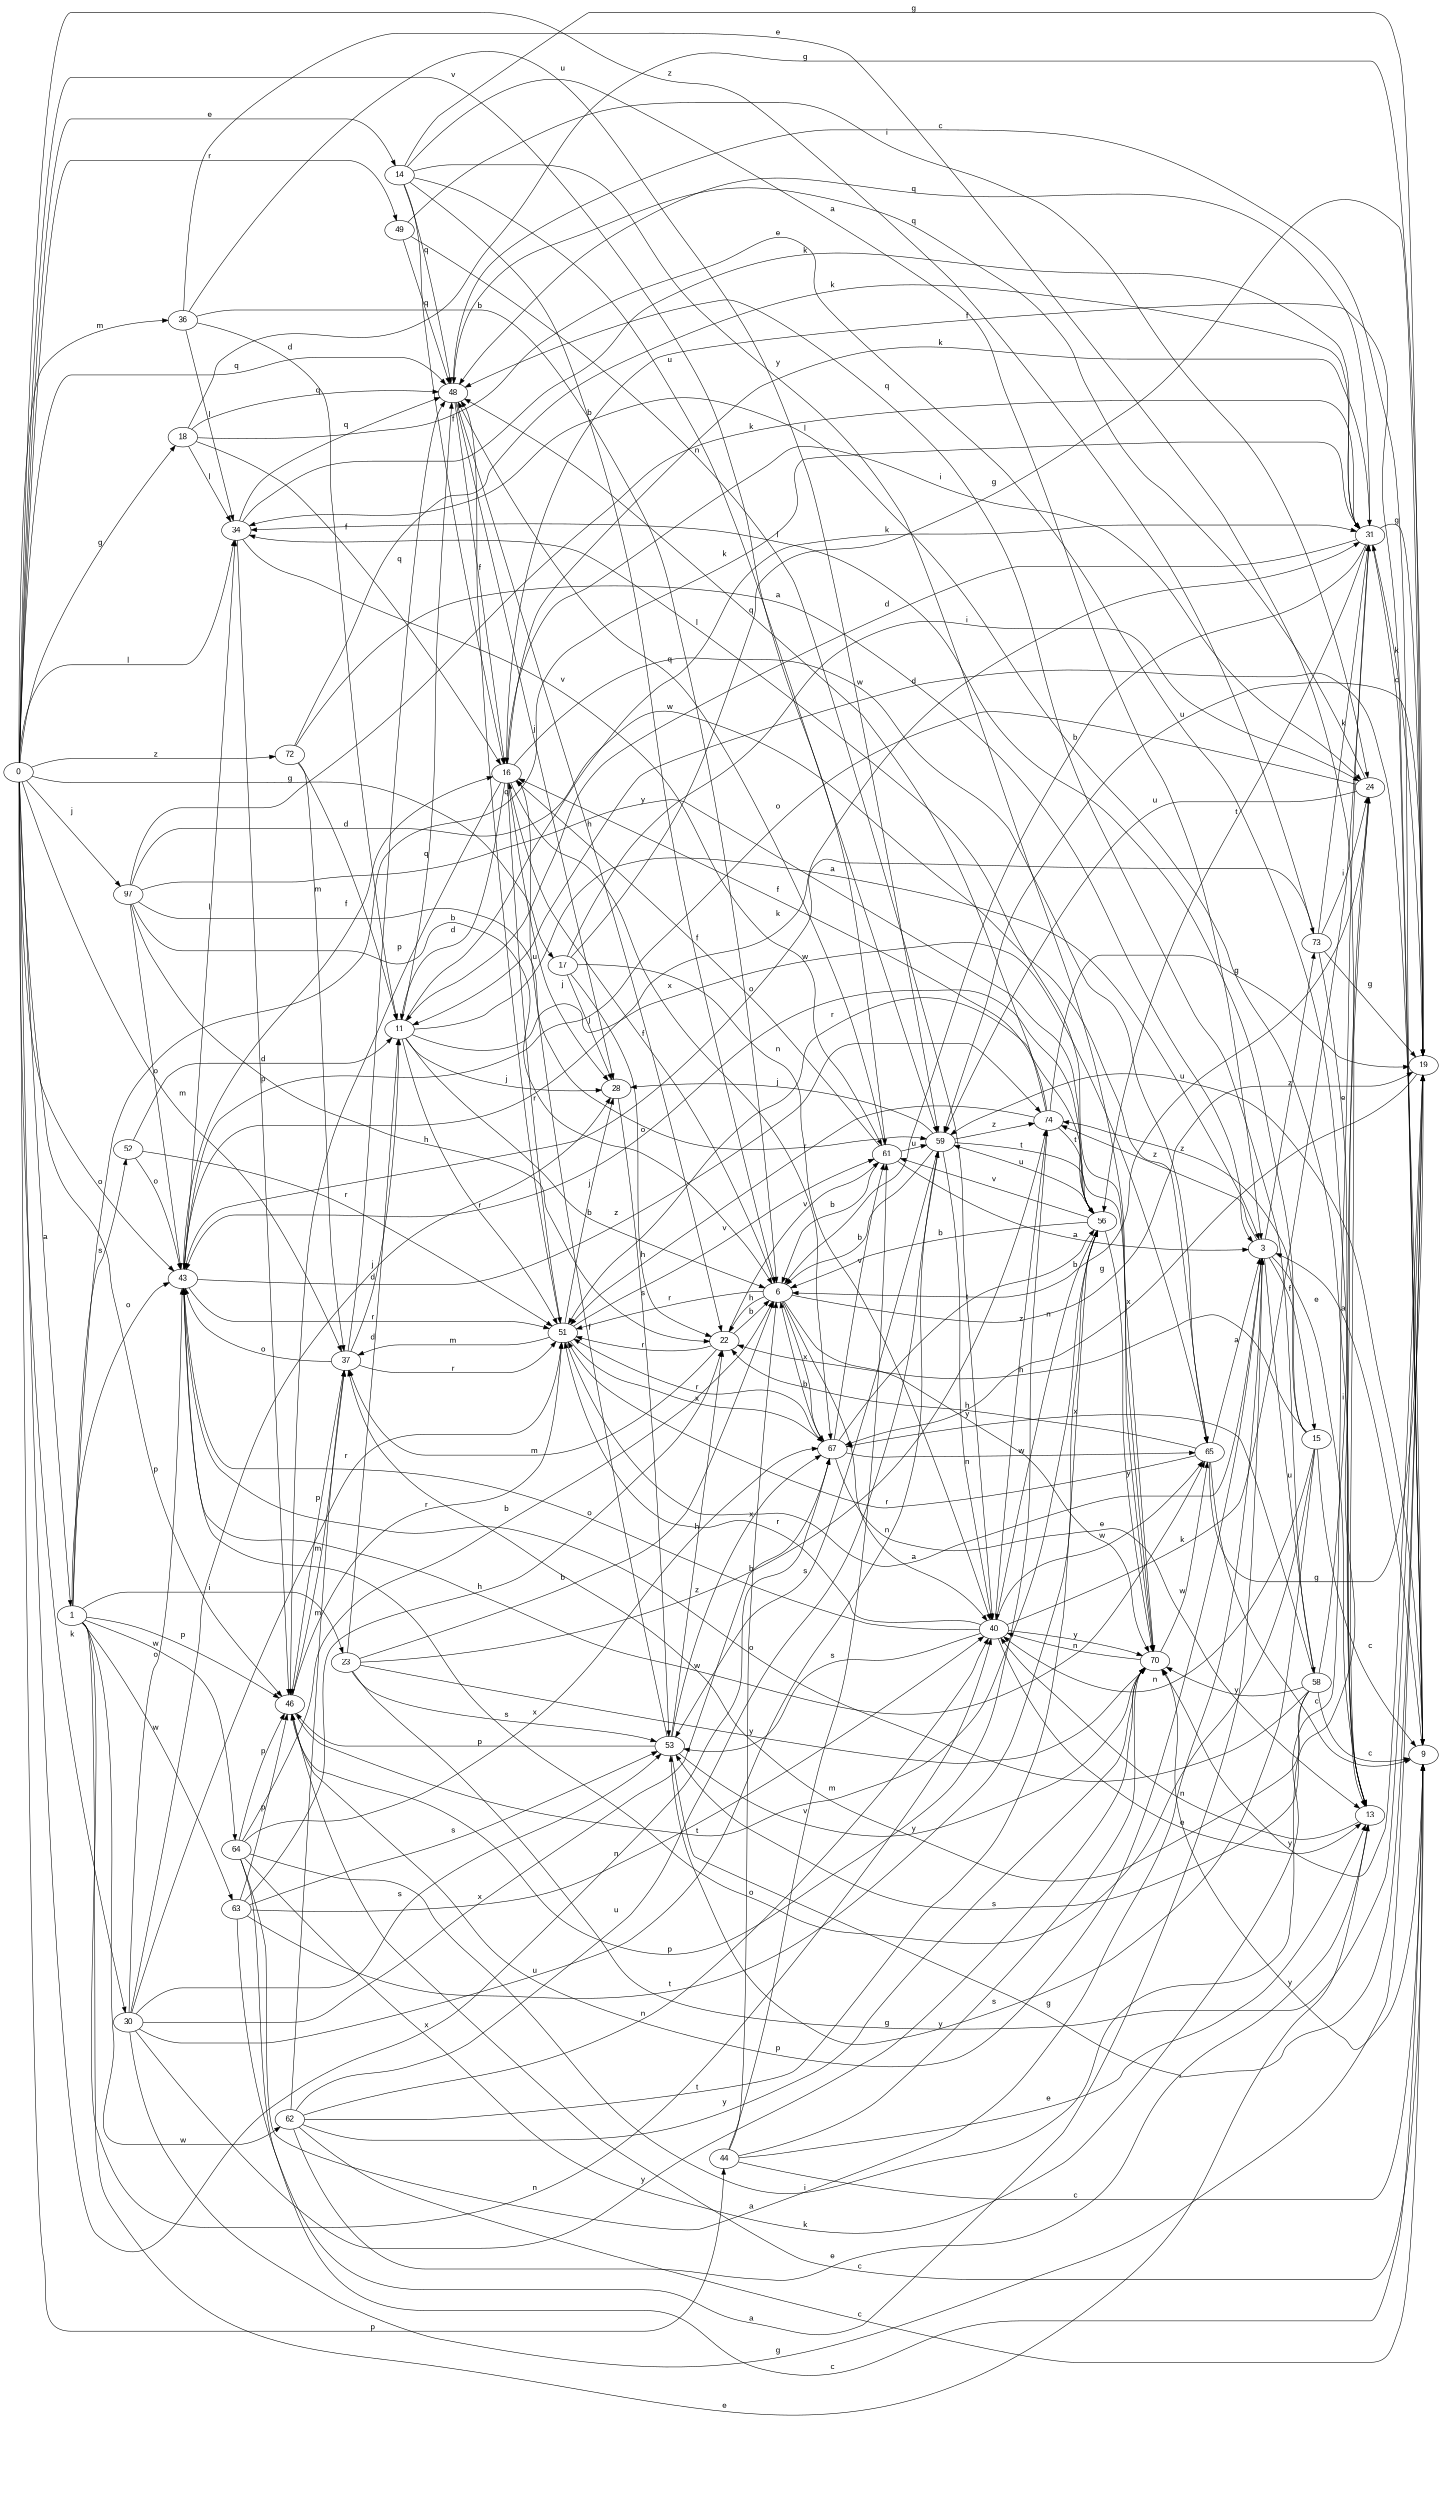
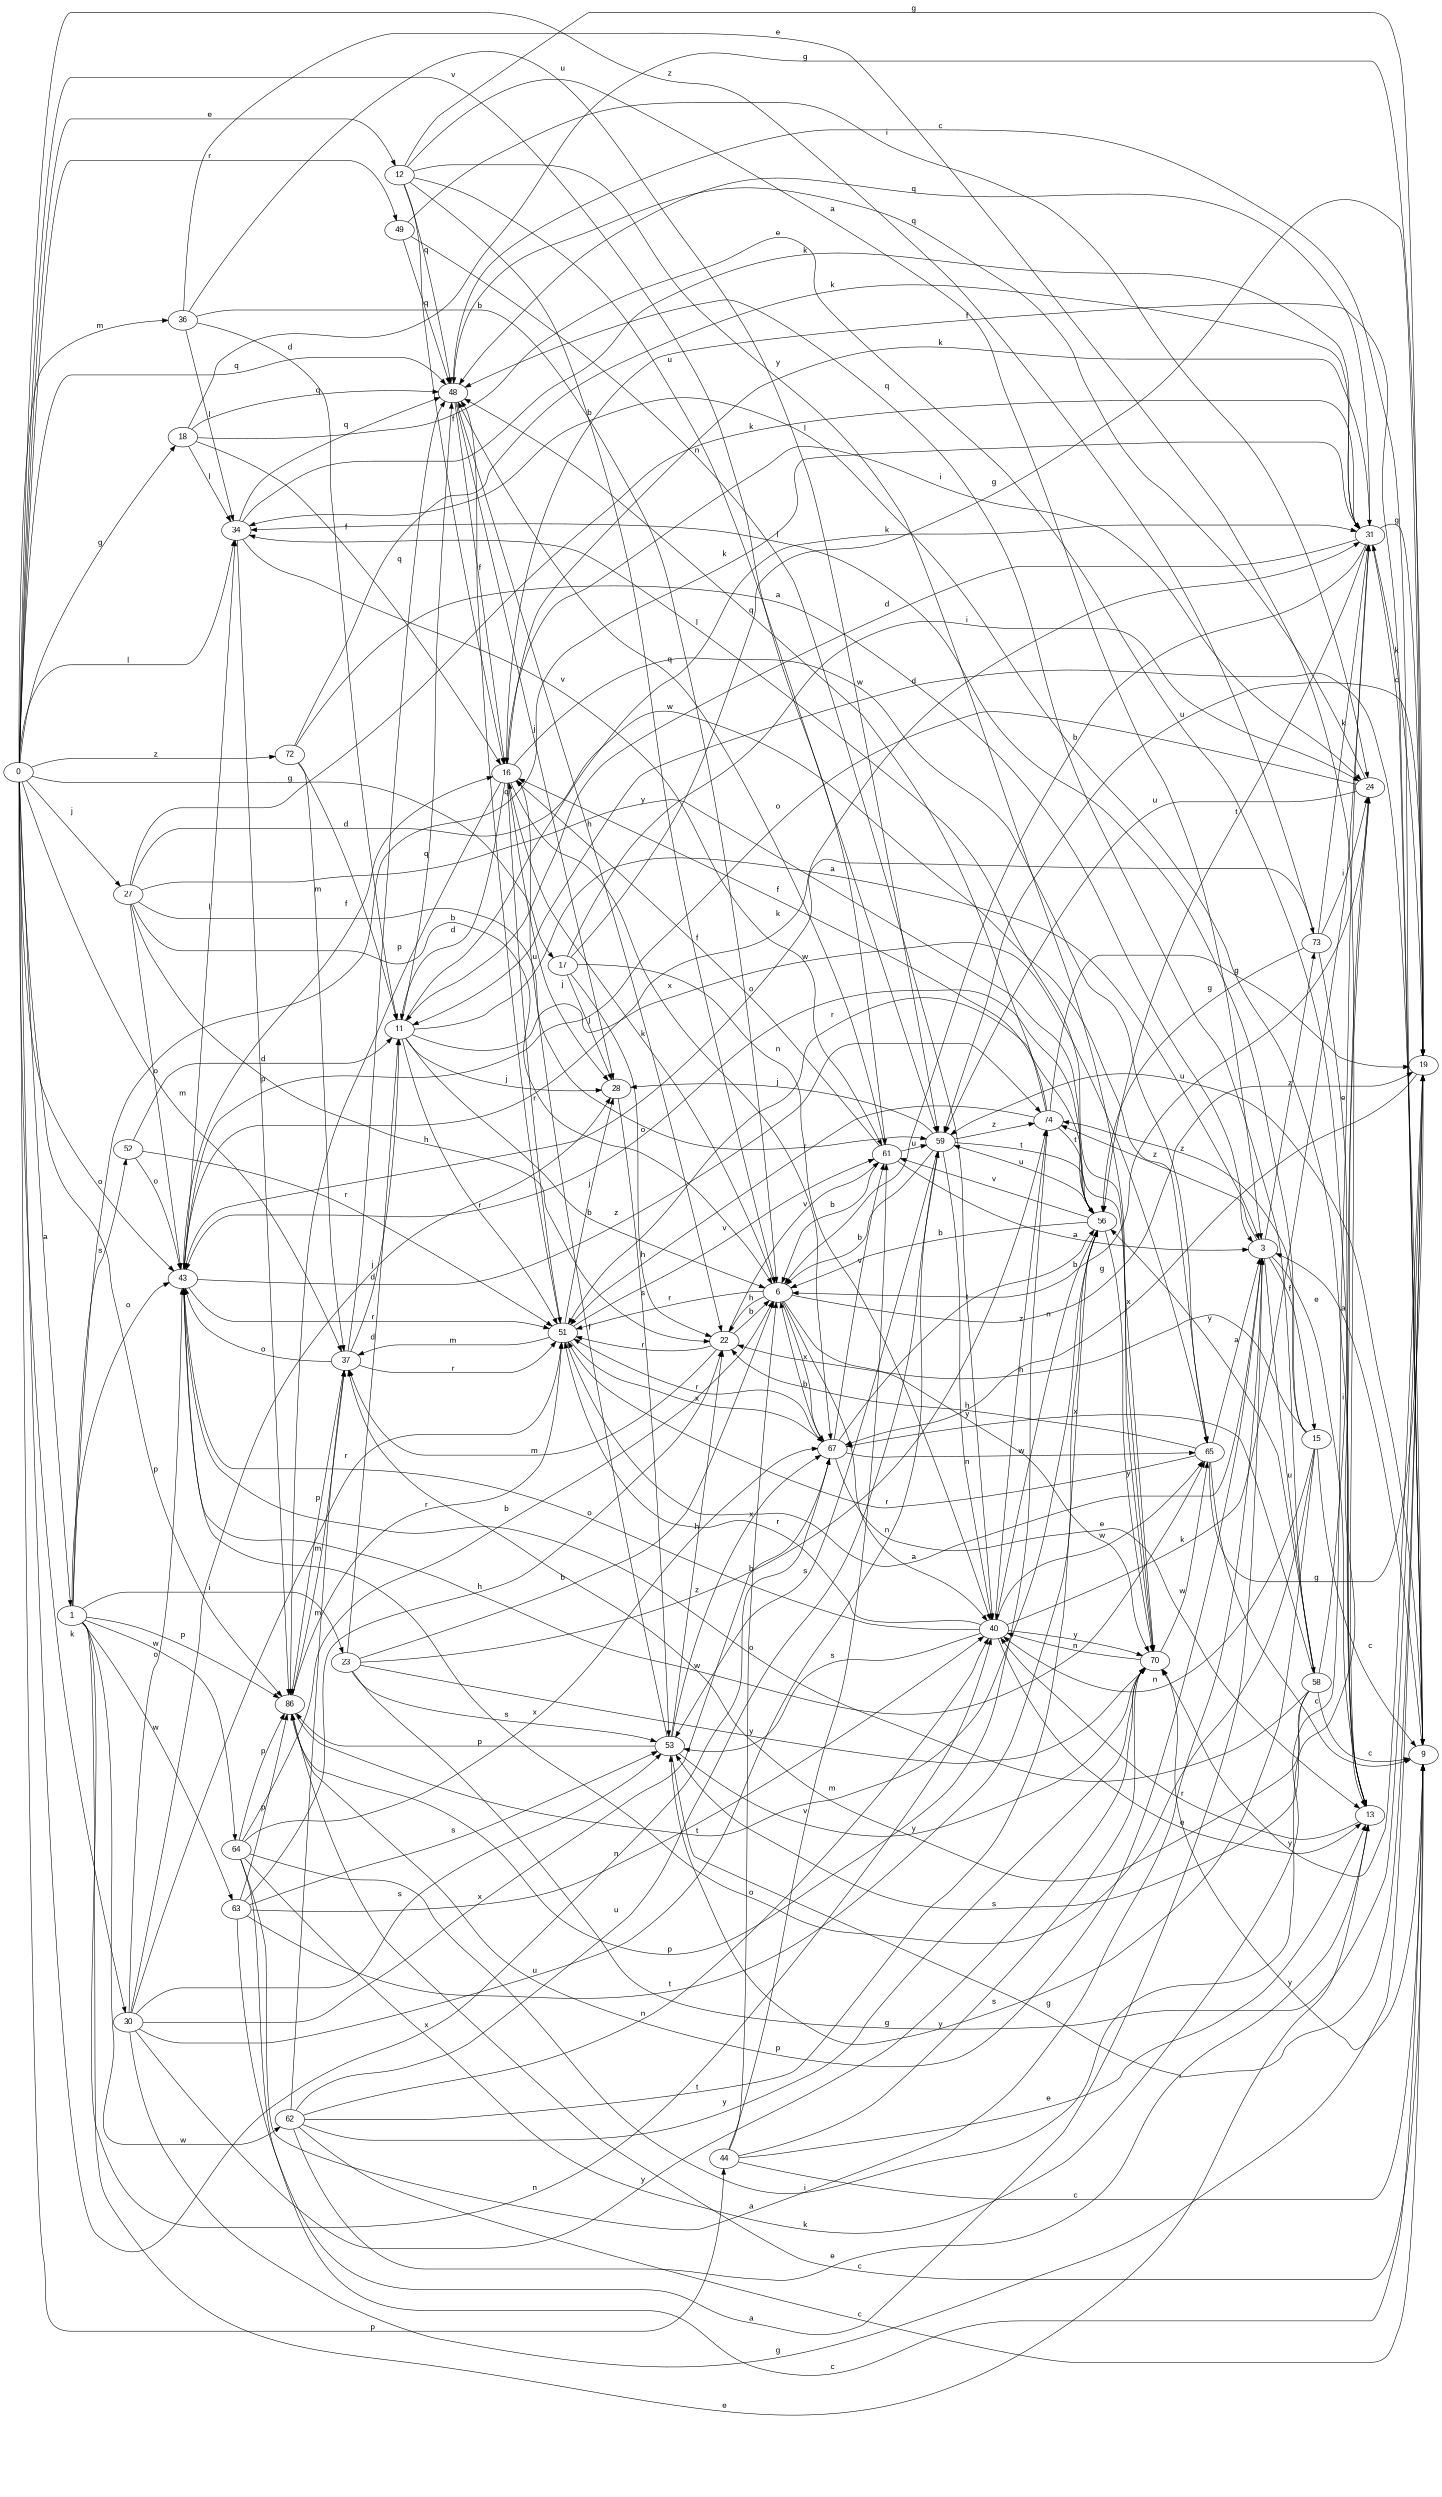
  strict digraph {
    fontname="Liberation Sans"
    rankdir=LR
    node [fontname="Liberation Sans"]
    edge [fontname="Liberation Sans"]
    0
    1
-   12 [label=14]
+   12
    17
    18
-   27 [label=97]
+   27
    30
    34
    36
    37
    43
    44
-   46
+   46 [label=86]
    48
    49
    61
    67
    72
    73
    13
    23
    31
    40
    52
    62
    63
    64
    3
    6
    16
    19
    70
    59
    22
    28
    24
    65
    51
    53
    11
    74
    9
    56
    15
    58
    0 -> 1 [label=a]
    0 -> 12 [label=e]
    0 -> 17 [label=g]
    0 -> 18 [label=g]
    0 -> 27 [label=j]
    0 -> 30 [label=k]
    0 -> 34 [label=l]
    0 -> 36 [label=m]
    0 -> 37 [label=m]
    0 -> 43 [label=o]
    0 -> 44 [label=p]
    0 -> 46 [label=p]
    0 -> 48 [label=q]
    0 -> 49 [label=r]
    0 -> 61 [label=v]
    0 -> 67 [label=x]
    0 -> 72 [label=z]
    0 -> 73 [label=z]
    1 -> 43 [label=o]
    1 -> 46 [label=p]
    1 -> 13 [label=e]
    1 -> 23 [label=i]
    1 -> 31 [label=k]
    1 -> 40 [label=n]
    1 -> 52 [label=s]
    1 -> 62 [label=w]
    1 -> 63 [label=w]
    1 -> 64 [label=w]
    12 -> 48 [label=q]
    12 -> 3 [label=a]
    12 -> 6 [label=b]
    12 -> 16 [label=f]
    12 -> 19 [label=g]
    12 -> 70 [label=y]
    12 -> 59 [label=u]
    17 -> 40 [label=n]
    17 -> 19 [label=g]
    17 -> 22 [label=h]
    17 -> 28 [label=j]
    17 -> 24 [label=i]
    18 -> 34 [label=l]
    18 -> 48 [label=q]
    18 -> 13 [label=e]
    18 -> 16 [label=f]
    18 -> 19 [label=g]
    27 -> 43 [label=o]
    27 -> 31 [label=k]
    27 -> 6 [label=b]
    27 -> 70 [label=y]
    27 -> 59 [label=u]
    27 -> 22 [label=h]
    27 -> 65 [label=w]
    30 -> 43 [label=o]
    30 -> 67 [label=x]
    30 -> 19 [label=g]
    30 -> 70 [label=y]
    30 -> 59 [label=u]
    30 -> 28 [label=j]
    30 -> 51 [label=r]
    30 -> 53 [label=s]
    34 -> 46 [label=p]
    34 -> 48 [label=q]
    34 -> 61 [label=v]
    34 -> 31 [label=k]
    36 -> 34 [label=l]
    36 -> 13 [label=e]
    36 -> 6 [label=b]
    36 -> 59 [label=u]
    36 -> 11 [label=d]
    37 -> 43 [label=o]
    37 -> 46 [label=p]
    37 -> 48 [label=q]
    37 -> 51 [label=r]
    37 -> 11 [label=d]
    43 -> 34 [label=l]
    43 -> 31 [label=k]
    43 -> 16 [label=f]
    43 -> 65 [label=w]
    43 -> 51 [label=r]
    43 -> 74 [label=z]
    44 -> 61 [label=v]
    44 -> 13 [label=e]
    44 -> 6 [label=b]
    44 -> 70 [label=y]
    44 -> 9 [label=c]
    46 -> 37 [label=m]
    46 -> 51 [label=r]
    46 -> 9 [label=c]
    46 -> 56 [label=t]
    48 -> 16 [label=f]
    48 -> 22 [label=h]
    48 -> 28 [label=j]
    48 -> 9 [label=c]
    49 -> 48 [label=q]
    49 -> 40 [label=n]
    49 -> 24 [label=i]
    61 -> 48 [label=q]
    61 -> 3 [label=a]
    61 -> 6 [label=b]
    61 -> 16 [label=f]
    61 -> 59 [label=u]
    67 -> 61 [label=v]
    67 -> 13 [label=e]
    67 -> 6 [label=b]
    67 -> 65 [label=w]
    67 -> 51 [label=r]
    67 -> 56 [label=t]
    72 -> 37 [label=m]
    72 -> 31 [label=k]
    72 -> 3 [label=a]
    72 -> 11 [label=d]
    73 -> 43 [label=o]
    73 -> 13 [label=e]
    73 -> 31 [label=k]
-   73 -> 19 [label=g]
+   73 -> 56 [label=g]
    73 -> 24 [label=i]
    13 -> 34 [label=l]
-   13 -> 40 [label=n]
+   13 -> 40 [label=r]
    23 -> 6 [label=b]
    23 -> 19 [label=g]
    23 -> 70 [label=y]
    23 -> 53 [label=s]
    23 -> 11 [label=d]
    23 -> 74 [label=z]
    31 -> 48 [label=q]
    31 -> 6 [label=b]
    31 -> 19 [label=g]
    31 -> 11 [label=d]
    31 -> 9 [label=c]
    31 -> 56 [label=t]
    40 -> 43 [label=o]
    40 -> 13 [label=e]
    40 -> 31 [label=k]
    40 -> 70 [label=y]
    40 -> 65 [label=w]
    40 -> 51 [label=r]
    40 -> 53 [label=s]
    40 -> 74 [label=z]
    52 -> 43 [label=o]
    52 -> 51 [label=r]
    52 -> 11 [label=d]
    62 -> 37 [label=m]
    62 -> 13 [label=e]
    62 -> 40 [label=n]
    62 -> 70 [label=y]
    62 -> 59 [label=u]
    62 -> 9 [label=c]
    62 -> 56 [label=t]
    63 -> 46 [label=p]
    63 -> 40 [label=n]
    63 -> 3 [label=a]
    63 -> 22 [label=h]
    63 -> 53 [label=s]
    63 -> 56 [label=t]
    64 -> 46 [label=p]
    64 -> 67 [label=x]
    64 -> 31 [label=k]
    64 -> 3 [label=a]
    64 -> 6 [label=b]
    64 -> 24 [label=i]
    64 -> 9 [label=c]
    3 -> 46 [label=p]
    3 -> 73 [label=z]
    3 -> 13 [label=e]
    3 -> 74 [label=z]
    3 -> 15 [label=f]
    3 -> 58 [label=u]
    6 -> 67 [label=x]
    6 -> 40 [label=n]
-   6 -> 16 [label=f]
+   6 -> 16 [label=k]
    6 -> 19 [label=g]
    6 -> 70 [label=y]
    6 -> 22 [label=h]
    6 -> 51 [label=r]
    16 -> 46 [label=p]
    16 -> 67 [label=x]
    16 -> 31 [label=k]
    16 -> 28 [label=j]
    16 -> 24 [label=i]
    16 -> 65 [label=w]
    16 -> 51 [label=r]
    16 -> 11 [label=d]
    19 -> 67 [label=x]
    19 -> 31 [label=k]
    19 -> 70 [label=y]
    19 -> 59 [label=u]
    70 -> 34 [label=l]
    70 -> 40 [label=n]
    70 -> 65 [label=w]
    59 -> 40 [label=n]
    59 -> 6 [label=b]
    59 -> 28 [label=j]
    59 -> 53 [label=s]
    59 -> 74 [label=z]
    59 -> 56 [label=t]
    22 -> 37 [label=m]
    22 -> 61 [label=v]
    22 -> 6 [label=b]
    22 -> 51 [label=r]
    28 -> 53 [label=s]
    24 -> 43 [label=o]
    24 -> 48 [label=q]
    24 -> 6 [label=b]
    24 -> 59 [label=u]
    65 -> 3 [label=a]
    65 -> 19 [label=g]
    65 -> 22 [label=h]
    65 -> 51 [label=r]
    65 -> 9 [label=c]
    51 -> 37 [label=m]
    51 -> 48 [label=q]
    51 -> 61 [label=v]
    51 -> 67 [label=x]
    51 -> 3 [label=a]
    51 -> 28 [label=j]
    53 -> 46 [label=p]
    53 -> 67 [label=x]
    53 -> 16 [label=f]
    53 -> 19 [label=g]
    53 -> 70 [label=y]
    53 -> 22 [label=h]
    11 -> 48 [label=q]
    11 -> 31 [label=k]
    11 -> 3 [label=a]
    11 -> 6 [label=b]
    11 -> 28 [label=j]
    11 -> 65 [label=w]
    11 -> 51 [label=r]
    74 -> 46 [label=p]
    74 -> 48 [label=q]
    74 -> 16 [label=f]
    74 -> 19 [label=g]
    74 -> 51 [label=r]
    74 -> 56 [label=t]
    9 -> 3 [label=a]
    9 -> 16 [label=f]
    9 -> 70 [label=y]
    9 -> 59 [label=u]
    9 -> 11 [label=d]
    56 -> 43 [label=o]
    56 -> 61 [label=v]
    56 -> 40 [label=n]
    56 -> 6 [label=b]
    56 -> 70 [label=y]
    56 -> 59 [label=u]
    56 -> 51 [label=r]
    15 -> 34 [label=l]
    15 -> 43 [label=o]
    15 -> 40 [label=n]
    15 -> 22 [label=h]
    15 -> 53 [label=s]
    15 -> 74 [label=z]
    15 -> 9 [label=c]
    58 -> 37 [label=m]
    58 -> 43 [label=o]
    58 -> 48 [label=q]
    58 -> 67 [label=x]
-   58 -> 70 [label=y]
+   58 -> 56 [label=y]
    58 -> 24 [label=i]
    58 -> 53 [label=s]
    58 -> 9 [label=c]
  }
